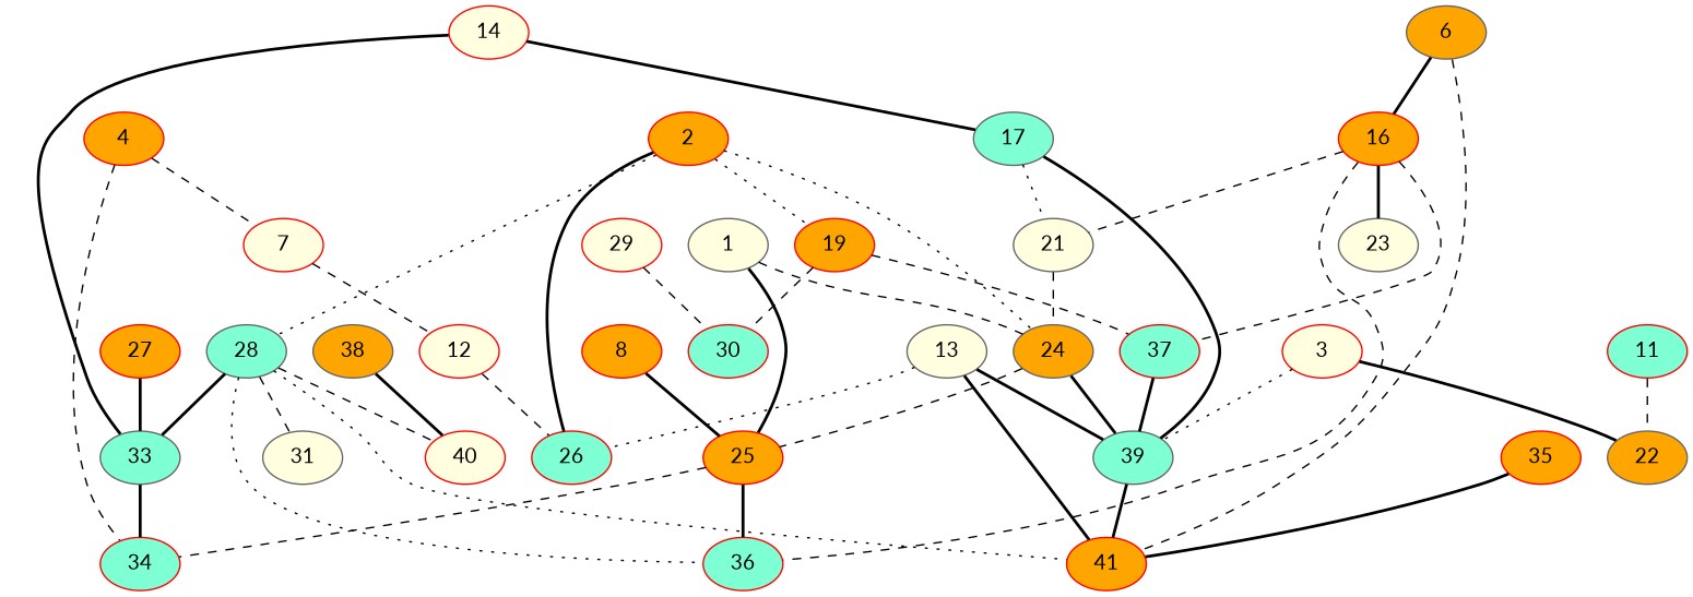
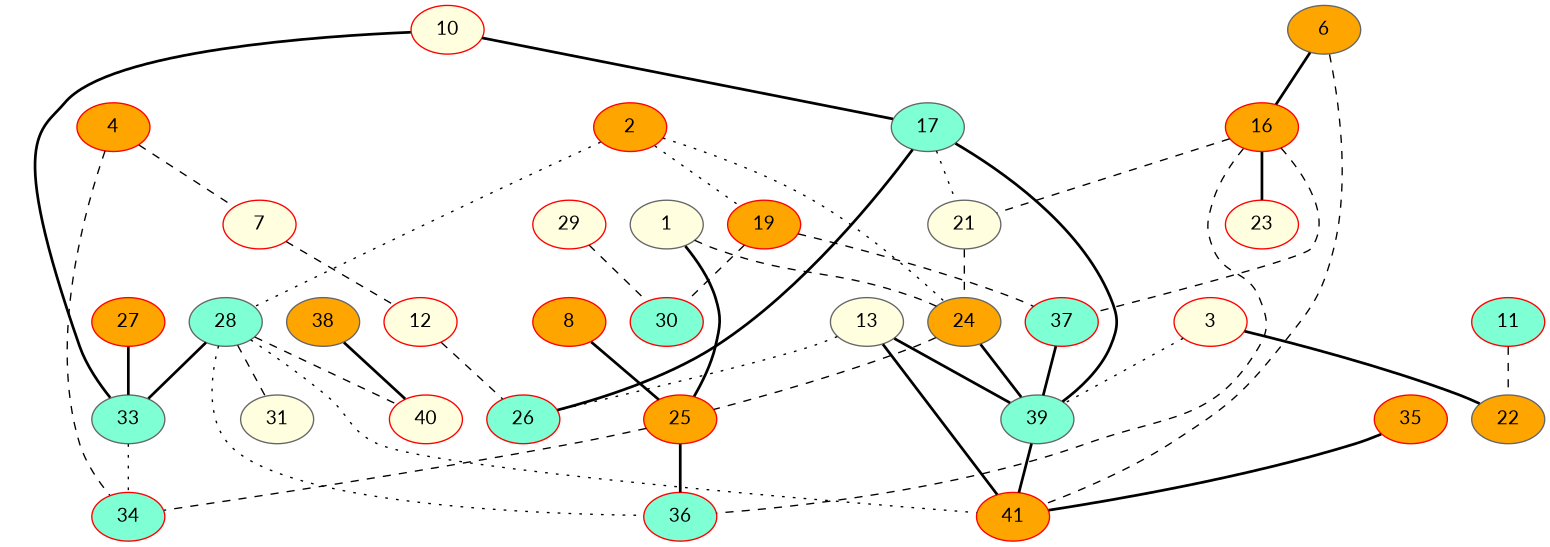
  graph {
    fontname=Lato
    node [color=red fillcolor=orange fontname=Lato style=filled]
    edge [fontname=Lato style=bold weight=1.0]
    1 [color=gray40 fillcolor=lightyellow]
    24 [color=gray40]
    25
    39 [color=gray40 fillcolor=aquamarine]
    34 [fillcolor=aquamarine]
    36 [fillcolor=aquamarine]
    2
    19
    28 [color=gray40 fillcolor=aquamarine]
    37 [fillcolor=aquamarine]
    30 [fillcolor=aquamarine]
    41
    33 [color=gray40 fillcolor=aquamarine]
    31 [color=gray40 fillcolor=lightyellow]
    40 [fillcolor=lightyellow]
    22 [color=gray40]
    3 [fillcolor=lightyellow]
    4
    7 [fillcolor=lightyellow]
    12 [fillcolor=lightyellow]
    11 [fillcolor=aquamarine]
    6 [color=gray40]
    16
    21 [color=gray40 fillcolor=lightyellow]
-   23 [color=gray40 fillcolor=lightyellow]
+   23 [fillcolor=lightyellow]
    26 [fillcolor=aquamarine]
    8
    17 [color=gray40 fillcolor=aquamarine]
-   10 [fillcolor=lightyellow label=14]
+   10 [fillcolor=lightyellow]
    13 [color=gray40 fillcolor=lightyellow]
    27
    29 [fillcolor=lightyellow]
    35
    38 [color=gray40]
    1 -- 24 [style=dashed]
    1 -- 25
    24 -- 25 [style=dashed]
    24 -- 39
    25 -- 34 [style=dashed]
    25 -- 36
    39 -- 41
    2 -- 24 [style=dotted]
    2 -- 19 [style=dotted]
    2 -- 28 [style=dotted]
    19 -- 37 [style=dashed]
    19 -- 30 [style=dashed weight=2.0]
    28 -- 36 [style=dotted]
    28 -- 41 [style=dotted weight=2.0]
    28 -- 33
    28 -- 31 [style=dashed]
    28 -- 40 [style=dashed]
    37 -- 39
-   33 -- 34
+   33 -- 34 [style=dotted]
    3 -- 39 [style=dotted]
    3 -- 22 [weight=2.0]
    4 -- 34 [style=dashed]
    4 -- 7 [style=dashed]
    7 -- 12 [style=dashed]
    12 -- 26 [style=dashed weight=2.0]
    11 -- 22 [style=dashed]
    6 -- 41 [style=dashed]
    6 -- 16
    16 -- 36 [style=dashed]
    16 -- 37 [style=dashed]
    16 -- 21 [style=dashed]
    16 -- 23
    21 -- 24 [style=dashed]
    8 -- 25
    17 -- 39
    17 -- 21 [style=dotted]
-   2 -- 26
+   17 -- 26
    10 -- 33
    10 -- 17
    13 -- 39
    13 -- 41
    13 -- 26 [style=dotted]
    27 -- 33
    29 -- 30 [style=dashed]
    35 -- 41
    38 -- 40 [weight=2.0]
  }
